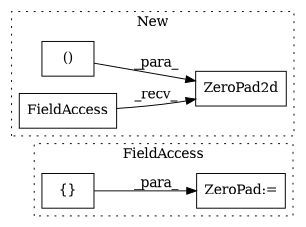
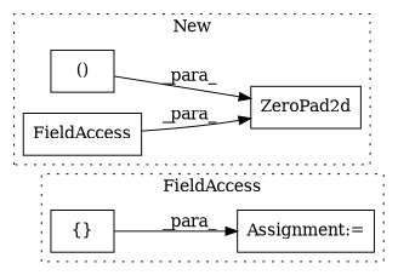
  digraph {
    rankdir=LR
    node [shape=box]
    n1 [a=4 l="1,1" label="{}" s="1831,1908"]
-   n2 [a=7 l=1 label="ZeroPad:=" s=1925]
+   n2 [a=7 l=1 label="Assignment:=" s=1925]
    n3 [a=32 l="15,2" label=ZeroPad2d s="1973,2031"]
    n4 [a=106 l=43 label="()" s=1988]
    n5 [a=22 l=8 label=FieldAccess s=1964]
    subgraph cluster_1 {
      label=FieldAccess
      style=dotted
      n1
      n2
    }
    subgraph cluster_2 {
      label=New
      style=dotted
      n3
      n4
      n5
    }
    n1 -> n2 [label=_para_]
    n4 -> n3 [label=_para_]
-   n5 -> n3 [label=_recv_]
+   n5 -> n3 [label=_para_]
  }
